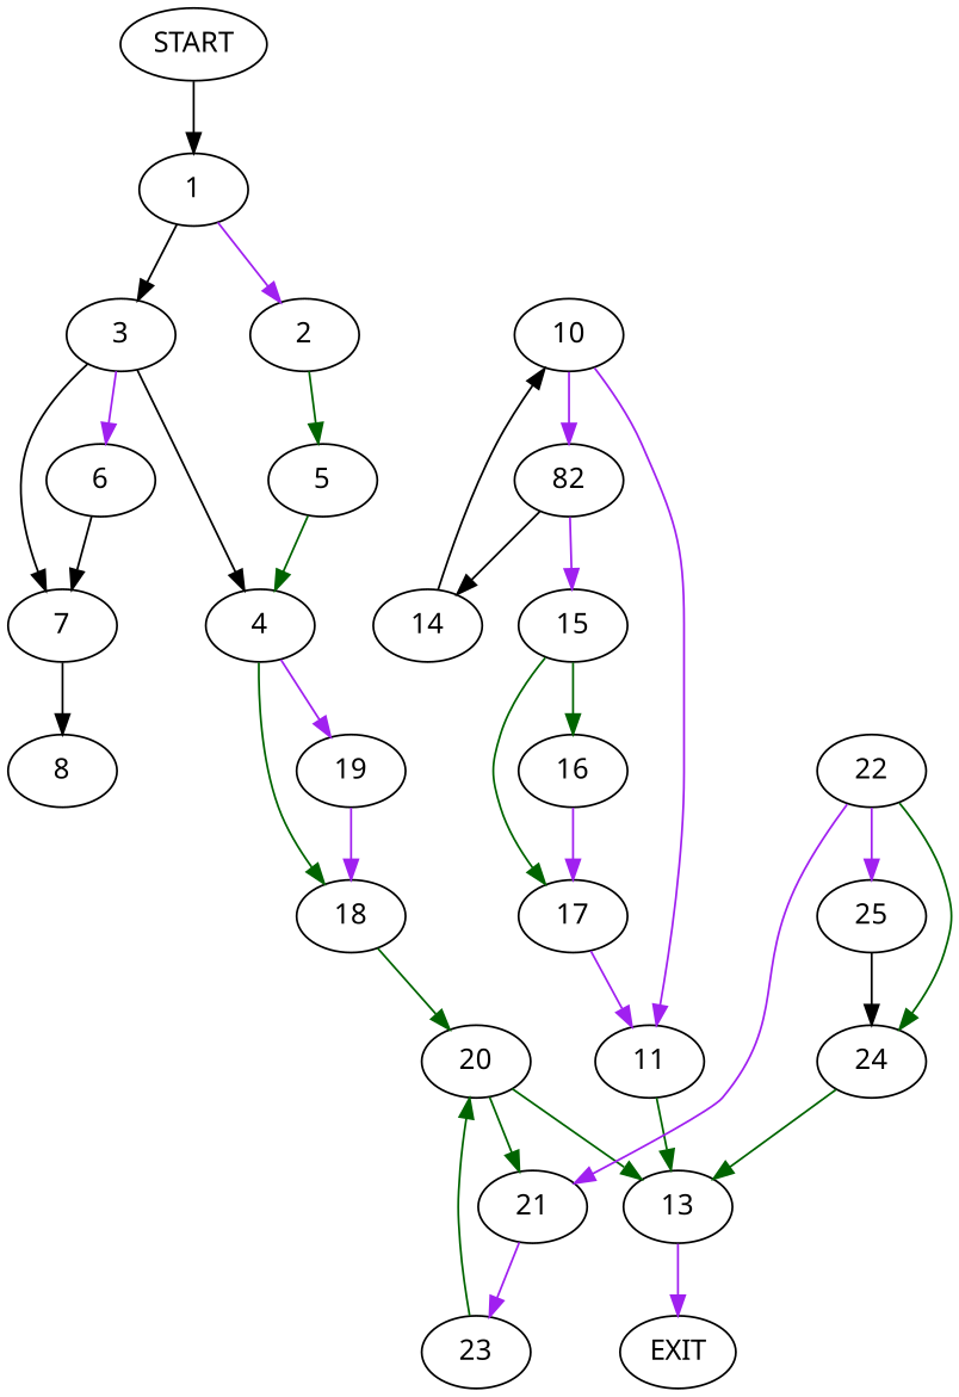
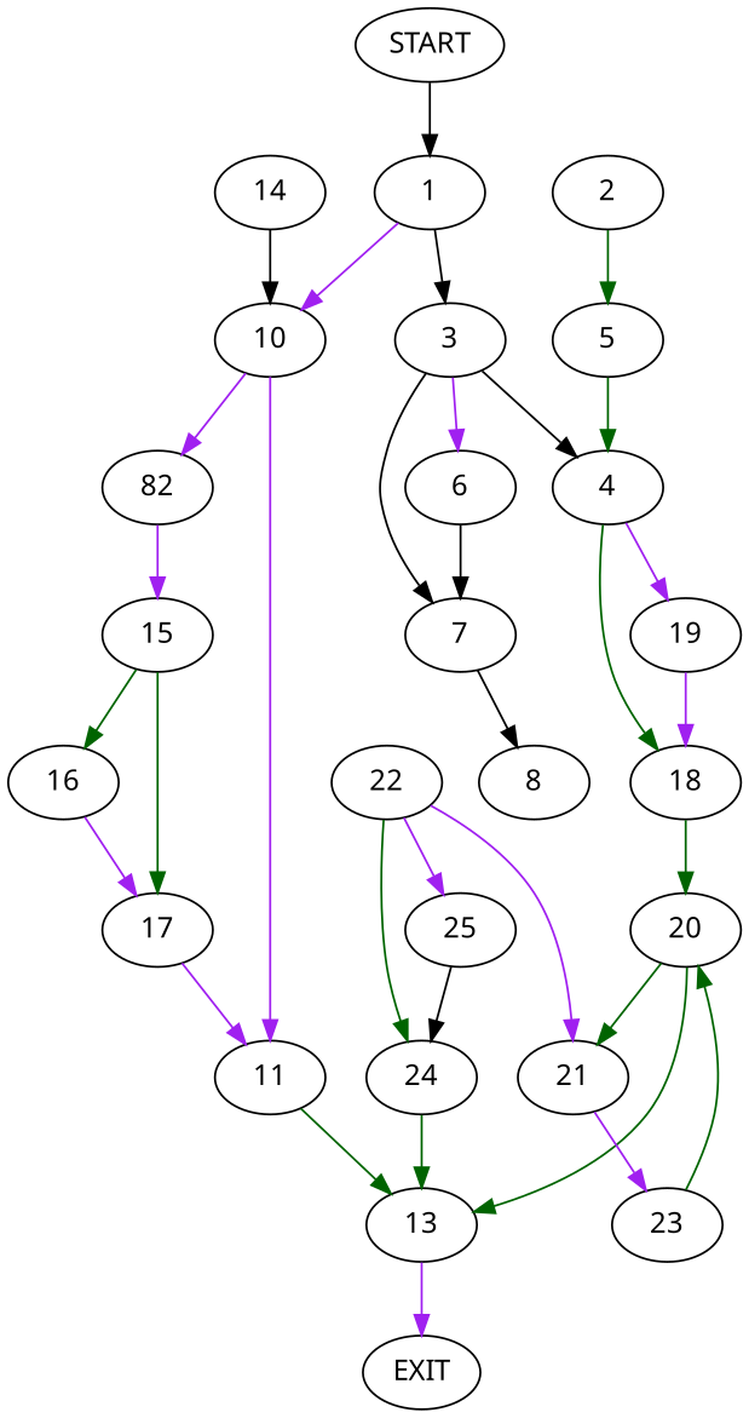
  digraph {
    fontname="Noto Sans"
    node [fontname="Noto Sans"]
    edge [color=purple fontname="Noto Sans"]
    n1 [label=START]
    1
    2
    3
    n5 [label=EXIT]
    5
    4
    6
    7
    18
    19
    8
    20
    10
    11
    n16 [label=82]
    13
    14
    15
    16
    17
    21
    23
    22
    24
    25
    n1 -> 1 [color=black]
-   1 -> 2
+   1 -> 10
    1 -> 3 [color=black]
    2 -> 5 [color=darkgreen]
    3 -> 4 [color=black]
    3 -> 6
    3 -> 7 [color=black]
    5 -> 4 [color=darkgreen]
    4 -> 18 [color=darkgreen]
    4 -> 19
    6 -> 7 [color=black]
    7 -> 8 [color=black]
    18 -> 20 [color=darkgreen]
    19 -> 18
    20 -> 13 [color=darkgreen]
    20 -> 21 [color=darkgreen]
    10 -> 11
    10 -> n16
    11 -> 13 [color=darkgreen]
-   n16 -> 14 [color=black]
    n16 -> 15
    13 -> n5
    14 -> 10 [color=black]
    15 -> 16 [color=darkgreen]
    15 -> 17 [color=darkgreen]
    16 -> 17
    17 -> 11
    21 -> 23
    23 -> 20 [color=darkgreen]
    22 -> 21
    22 -> 24 [color=darkgreen]
    22 -> 25
    24 -> 13 [color=darkgreen]
    25 -> 24 [color=black]
  }
